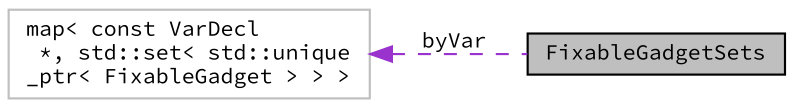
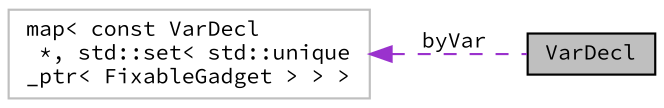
  digraph {
    rankdir=LR
    fontname="Source Code Pro"
    node [fontname="Source Code Pro" fontsize=10 shape=record]
-   n1 [color=black fillcolor=grey75 fontcolor=black height=0.2 label=FixableGadgetSets style=filled width=0.4]
+   n1 [color=black fillcolor=grey75 fontcolor=black height=0.2 label=VarDecl style=filled width=0.4]
    n2 [color=grey75 height=0.2 label="map\< const VarDecl\l *, std::set\< std::unique\l_ptr\< FixableGadget \> \> \>" width=0.4]
    n2 -> n1 [color=darkorchid3 dir=back fontname="Source Code Pro" fontsize=10 label=" byVar" labelfontname=Helvetica labelfontsize=10 style=dashed]
  }
